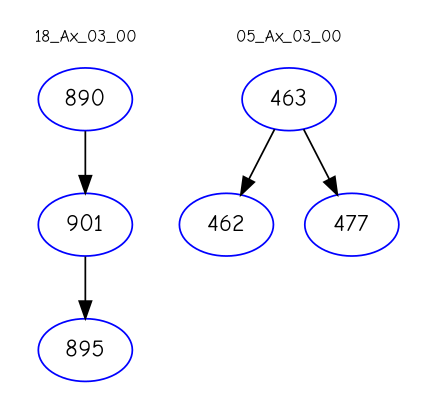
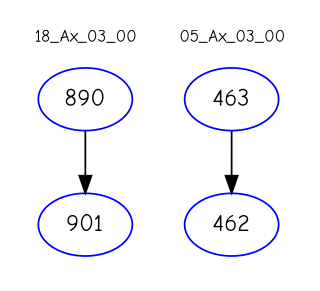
  digraph {
    fontname="Comic Neue"
    node [color=blue fontname="Comic Neue"]
    edge [color=black fontname="Comic Neue"]
    n1 [label=901]
    n2 [label=890]
-   n3 [label=895]
    n4 [label=463]
    n5 [label=462]
-   n6 [label=477]
    subgraph cluster_1 {
      color=white
      fontsize=10
      label="18_Ax_03_00"
      n1
      n2
-     n3
    }
    subgraph cluster_2 {
      color=white
      fontsize=10
      label="05_Ax_03_00"
      n4
      n5
-     n6
    }
-   n1 -> n3
    n2 -> n1
    n4 -> n5
-   n4 -> n6
  }
